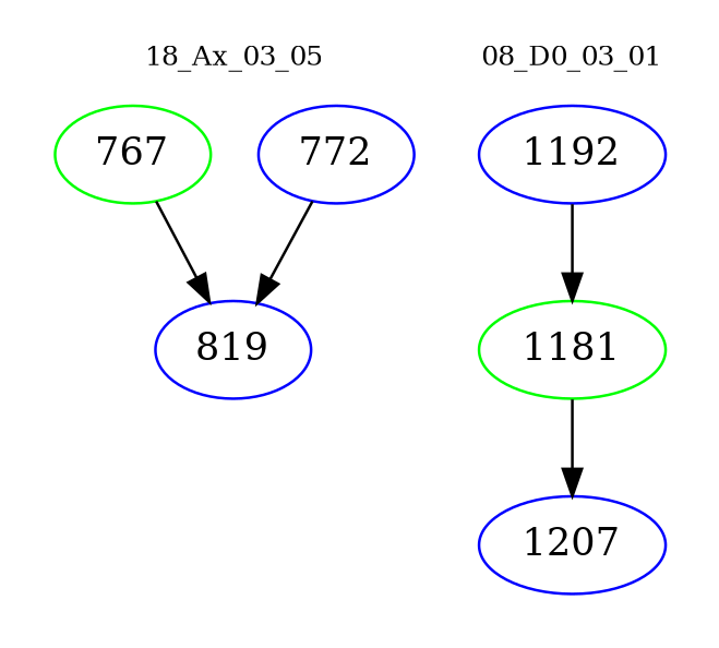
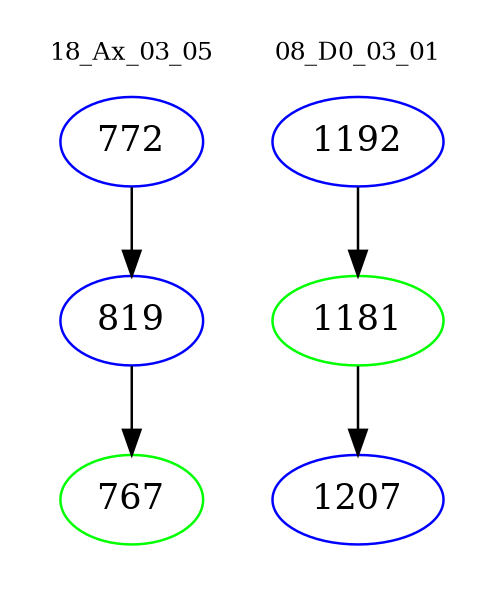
  digraph {
    node [color=blue]
    edge [color=black]
    n1 [label=772]
    n2 [color=green label=767]
    n3 [label=819]
    n4 [label=1192]
    n5 [color=green label=1181]
    n6 [label=1207]
    subgraph cluster_1 {
      color=white
      fontsize=10
      label="18_Ax_03_05"
      n1
      n2
      n3
    }
    subgraph cluster_2 {
      color=white
      fontsize=10
      label="08_D0_03_01"
      n4
      n5
      n6
    }
    n1 -> n3
-   n2 -> n3
+   n3 -> n2
    n4 -> n5
    n5 -> n6
  }
